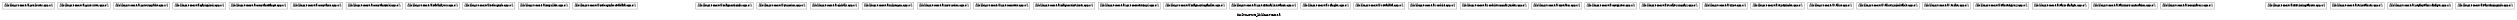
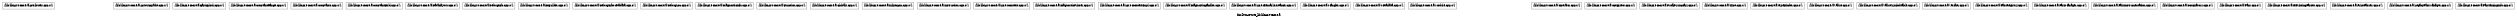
  digraph {
    label="bin/llvm-cvtres_lib/libLLVMCore.a"
    rankdir=TB
    node [group=0 shape=box]
    n1 [label="{lib/libLLVMCore.a(Attributes.cpp.o)}"]
-   n2 [label="{lib/libLLVMCore.a(AsmWriter.cpp.o)}"]
    n3 [label="{lib/libLLVMCore.a(AutoUpgrade.cpp.o)}"]
    n4 [label="{lib/libLLVMCore.a(BasicBlock.cpp.o)}"]
    n5 [label="{lib/libLLVMCore.a(ConstantRange.cpp.o)}"]
    n6 [label="{lib/libLLVMCore.a(Constants.cpp.o)}"]
    n7 [label="{lib/libLLVMCore.a(ConstantFold.cpp.o)}"]
    n8 [label="{lib/libLLVMCore.a(DataLayout.cpp.o)}"]
    n9 [label="{lib/libLLVMCore.a(DebugInfo.cpp.o)}"]
    n10 [label="{lib/libLLVMCore.a(DIBuilder.cpp.o)}"]
    n11 [label="{lib/libLLVMCore.a(DebugInfoMetadata.cpp.o)}"]
+   n12 [label="{lib/libLLVMCore.a(DebugLoc.cpp.o)}"]
    n13 [label="{lib/libLLVMCore.a(DiagnosticInfo.cpp.o)}"]
    n14 [label="{lib/libLLVMCore.a(Function.cpp.o)}"]
    n15 [label="{lib/libLLVMCore.a(Globals.cpp.o)}"]
    n16 [label="{lib/libLLVMCore.a(InlineAsm.cpp.o)}"]
    n17 [label="{lib/libLLVMCore.a(Instruction.cpp.o)}"]
    n18 [label="{lib/libLLVMCore.a(LLVMContext.cpp.o)}"]
    n19 [label="{lib/libLLVMCore.a(DiagnosticPrinter.cpp.o)}"]
    n20 [label="{lib/libLLVMCore.a(LLVMContextImpl.cpp.o)}"]
    n21 [label="{lib/libLLVMCore.a(DiagnosticHandler.cpp.o)}"]
    n22 [label="{lib/libLLVMCore.a(LLVMRemarkStreamer.cpp.o)}"]
    n23 [label="{lib/libLLVMCore.a(Mangler.cpp.o)}"]
    n24 [label="{lib/libLLVMCore.a(Metadata.cpp.o)}"]
    n25 [label="{lib/libLLVMCore.a(Module.cpp.o)}"]
-   n26 [label="{lib/libLLVMCore.a(ModuleSummaryIndex.cpp.o)}"]
    n27 [label="{lib/libLLVMCore.a(Operator.cpp.o)}"]
    n28 [label="{lib/libLLVMCore.a(OptBisect.cpp.o)}"]
    n29 [label="{lib/libLLVMCore.a(ProfileSummary.cpp.o)}"]
    n30 [label="{lib/libLLVMCore.a(Type.cpp.o)}"]
    n31 [label="{lib/libLLVMCore.a(TypeFinder.cpp.o)}"]
    n32 [label="{lib/libLLVMCore.a(Value.cpp.o)}"]
    n33 [label="{lib/libLLVMCore.a(ValueSymbolTable.cpp.o)}"]
    n34 [label="{lib/libLLVMCore.a(Verifier.cpp.o)}"]
    n35 [label="{lib/libLLVMCore.a(PassRegistry.cpp.o)}"]
    n36 [label="{lib/libLLVMCore.a(PassManager.cpp.o)}"]
    n37 [label="{lib/libLLVMCore.a(PassInstrumentation.cpp.o)}"]
    n38 [label="{lib/libLLVMCore.a(Dominators.cpp.o)}"]
+   n39 [label="{lib/libLLVMCore.a(Pass.cpp.o)}"]
    n40 [label="{lib/libLLVMCore.a(IRPrintingPasses.cpp.o)}"]
    n41 [label="{lib/libLLVMCore.a(PrintPasses.cpp.o)}"]
    n42 [label="{lib/libLLVMCore.a(LegacyPassManager.cpp.o)}"]
    n43 [label="{lib/libLLVMCore.a(PassTimingInfo.cpp.o)}"]
  }
